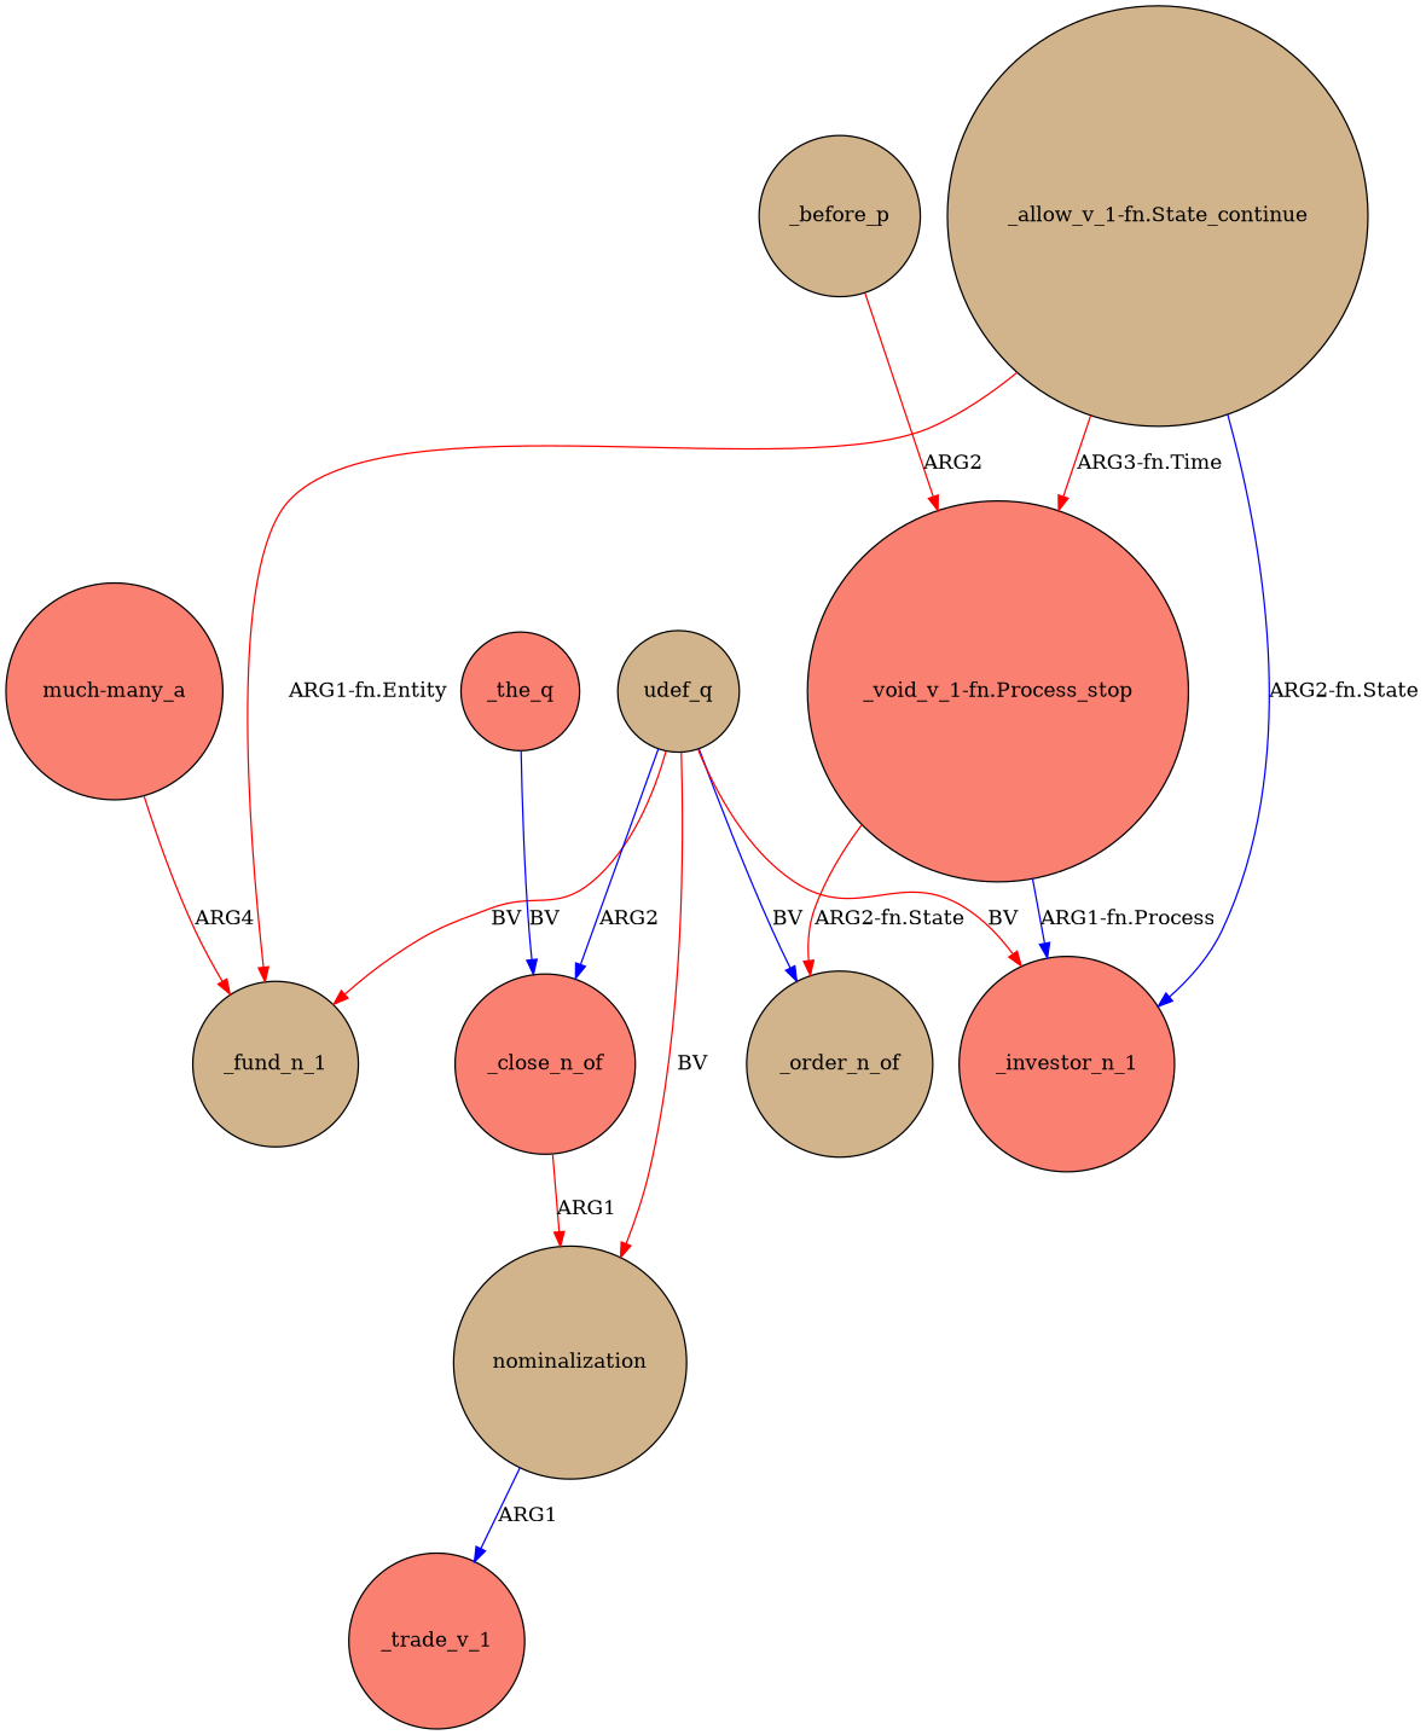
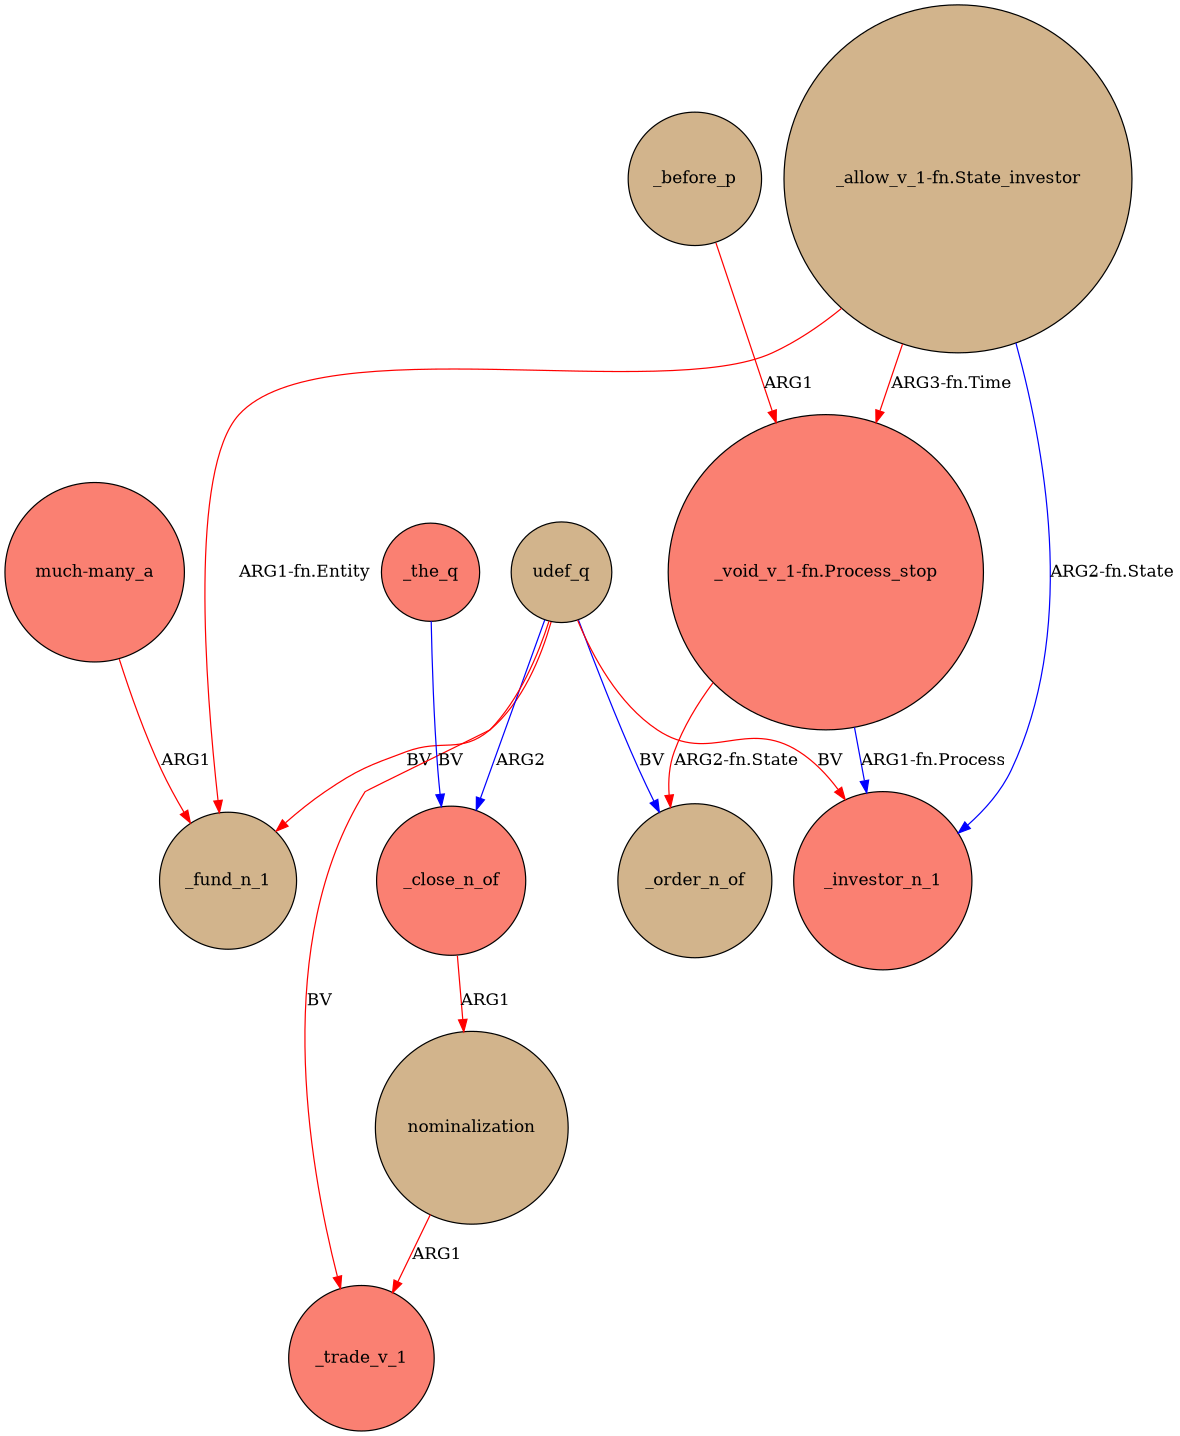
  digraph {
    node [fillcolor=tan shape=circle style=filled]
    edge [color=red]
    udef_q
    _order_n_of
    _investor_n_1 [fillcolor=salmon]
    _fund_n_1
    nominalization
    _close_n_of [fillcolor=salmon]
    _trade_v_1 [fillcolor=salmon]
-   "_allow_v_1-fn.State_continue"
+   "_allow_v_1-fn.State_continue" [label="_allow_v_1-fn.State_investor"]
    "_void_v_1-fn.Process_stop" [fillcolor=salmon]
    "much-many_a" [fillcolor=salmon]
    _the_q [fillcolor=salmon]
    _before_p
    udef_q -> _order_n_of [color=blue label=BV]
    udef_q -> _investor_n_1 [label=BV]
    udef_q -> _fund_n_1 [label=BV]
-   udef_q -> nominalization [label=BV]
+   udef_q -> _trade_v_1 [label=BV]
    udef_q -> _close_n_of [color=blue label=ARG2]
-   nominalization -> _trade_v_1 [color=blue label=ARG1]
+   nominalization -> _trade_v_1 [label=ARG1]
    _close_n_of -> nominalization [label=ARG1]
    "_allow_v_1-fn.State_continue" -> _investor_n_1 [color=blue label="ARG2-fn.State"]
    "_allow_v_1-fn.State_continue" -> _fund_n_1 [label="ARG1-fn.Entity"]
    "_allow_v_1-fn.State_continue" -> "_void_v_1-fn.Process_stop" [label="ARG3-fn.Time"]
    "_void_v_1-fn.Process_stop" -> _order_n_of [label="ARG2-fn.State"]
    "_void_v_1-fn.Process_stop" -> _investor_n_1 [color=blue label="ARG1-fn.Process"]
-   "much-many_a" -> _fund_n_1 [label=ARG4]
+   "much-many_a" -> _fund_n_1 [label=ARG1]
    _the_q -> _close_n_of [color=blue label=BV]
-   _before_p -> "_void_v_1-fn.Process_stop" [label=ARG2]
+   _before_p -> "_void_v_1-fn.Process_stop" [label=ARG1]
  }
